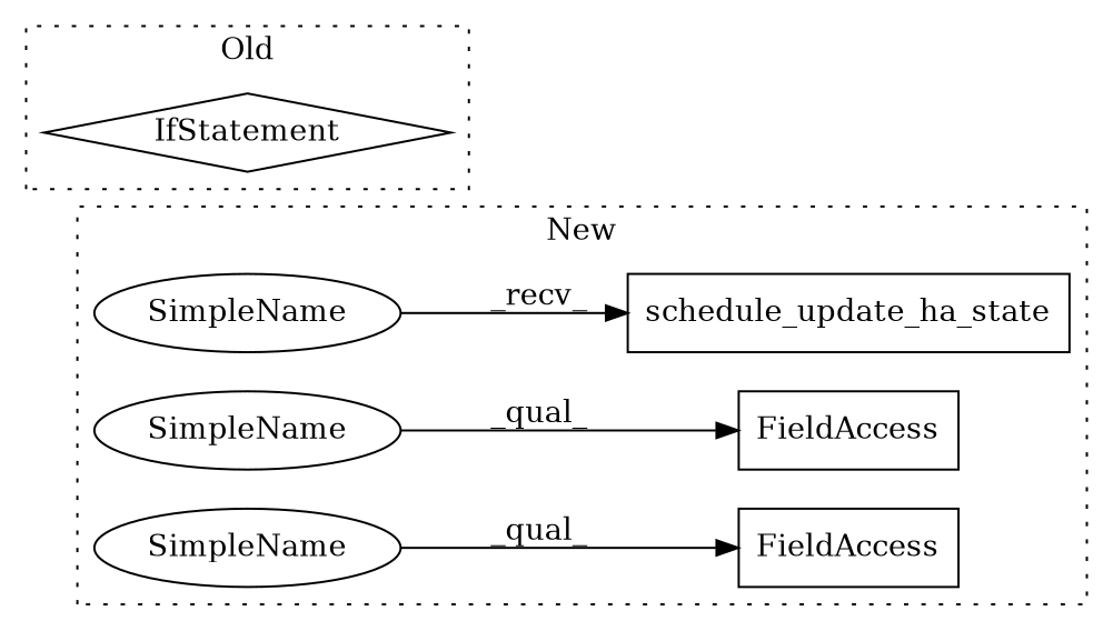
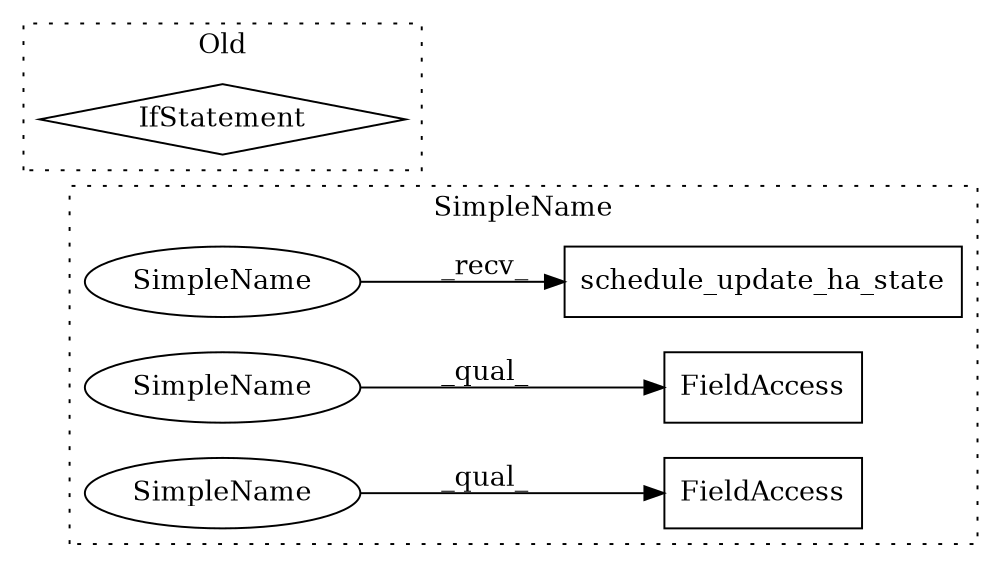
  digraph {
    rankdir=LR
    node [a=42 l=4 s=2051 shape=box]
    n1 [a=32 l=26 label=schedule_update_ha_state s=2114]
    n2 [a=22 l=14 label=FieldAccess]
    n3 [a=22 l=12 label=FieldAccess s=2083]
    n4 [label=SimpleName s=2109 shape=ellipse]
    n5 [label=SimpleName s=2083 shape=ellipse]
    n6 [label=SimpleName shape=ellipse]
    n7 [a=25 l="8,3" label=IfStatement s="1754,1805" shape=diamond]
    subgraph cluster_1 {
-     label=New
+     label=SimpleName
      style=dotted
      n1
      n2
      n3
      n4
      n5
      n6
    }
    subgraph cluster_2 {
      label=Old
      style=dotted
      n7
    }
    n4 -> n1 [label=_recv_]
    n5 -> n3 [label=_qual_]
    n6 -> n2 [label=_qual_]
  }
